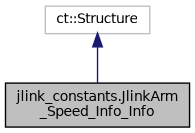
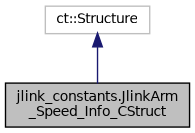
  digraph {
    node [fontname=Helvetica fontsize=10 shape=record style=filled]
-   n1 [color=black fillcolor=grey75 fontcolor=black height=0.2 label="jlink_constants.JlinkArm\l_Speed_Info_Info" width=0.4]
+   n1 [color=black fillcolor=grey75 fontcolor=black height=0.2 label="jlink_constants.JlinkArm\l_Speed_Info_CStruct" width=0.4]
    n2 [color=grey75 fillcolor=white height=0.2 label="ct::Structure" width=0.4]
    n2 -> n1 [color=midnightblue dir=back fontname=Helvetica fontsize=10 labelfontname=Helvetica labelfontsize=10 style=solid]
  }
